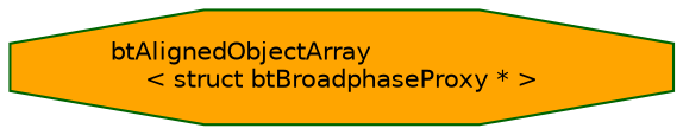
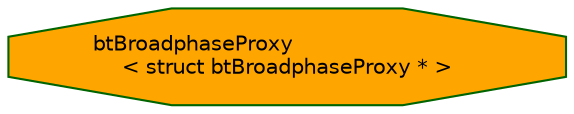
  digraph {
    rankdir=LR
-   n1 [color=darkgreen fillcolor=orange fontname=Helvetica fontsize=10 height=0.2 label="btAlignedObjectArray\l\< struct btBroadphaseProxy * \>" shape=octagon style=filled width=0.4]
+   n1 [color=darkgreen fillcolor=orange fontname=Helvetica fontsize=10 height=0.2 label="btBroadphaseProxy\l\< struct btBroadphaseProxy * \>" shape=octagon style=filled width=0.4]
  }
